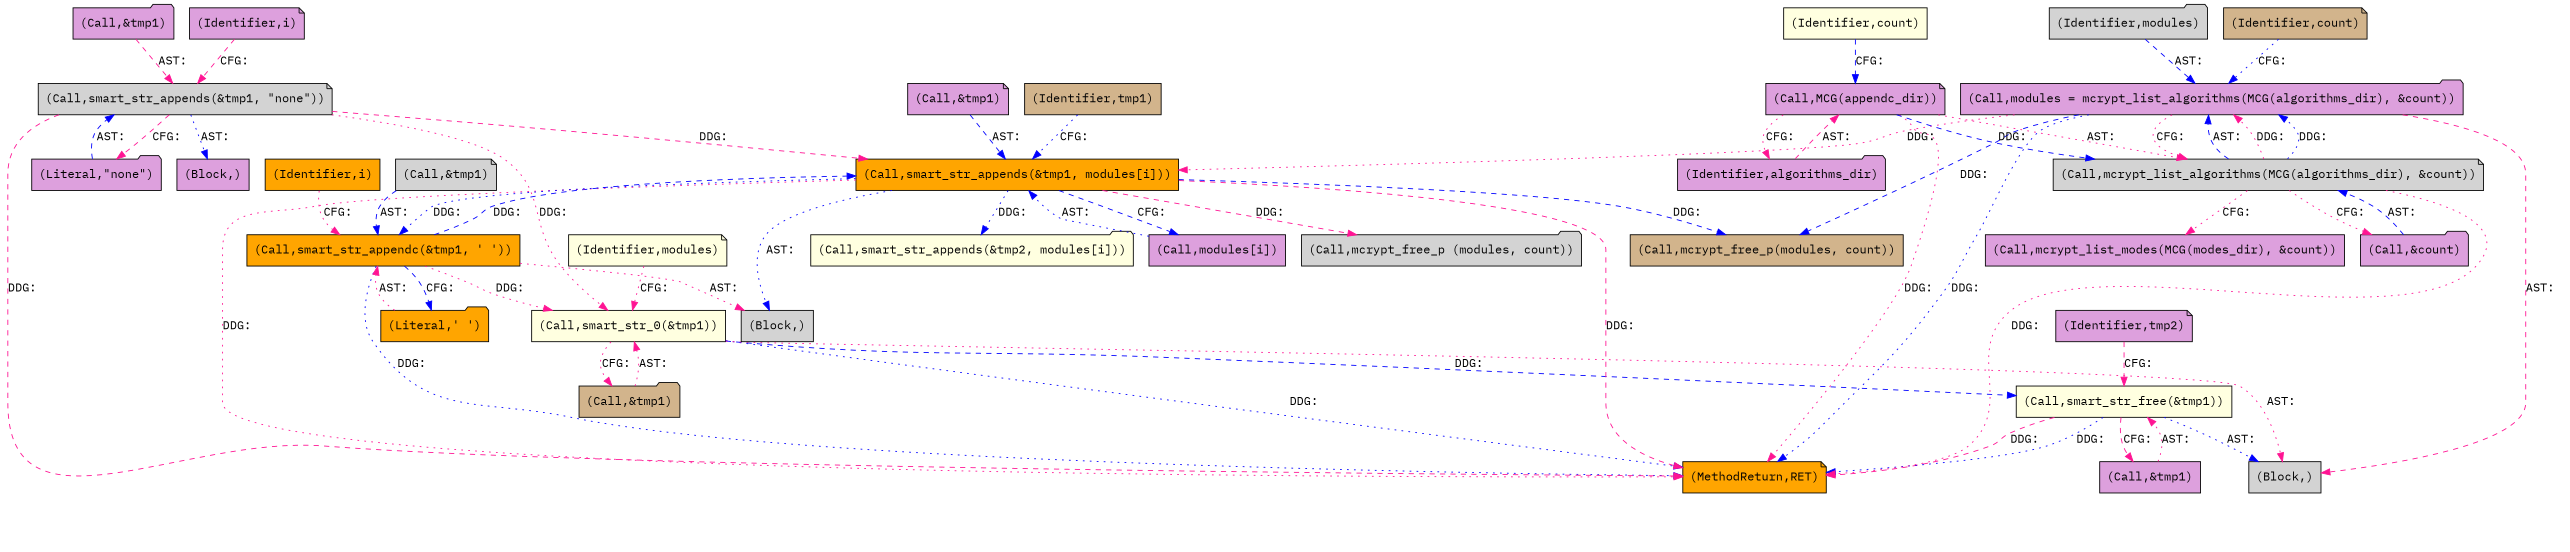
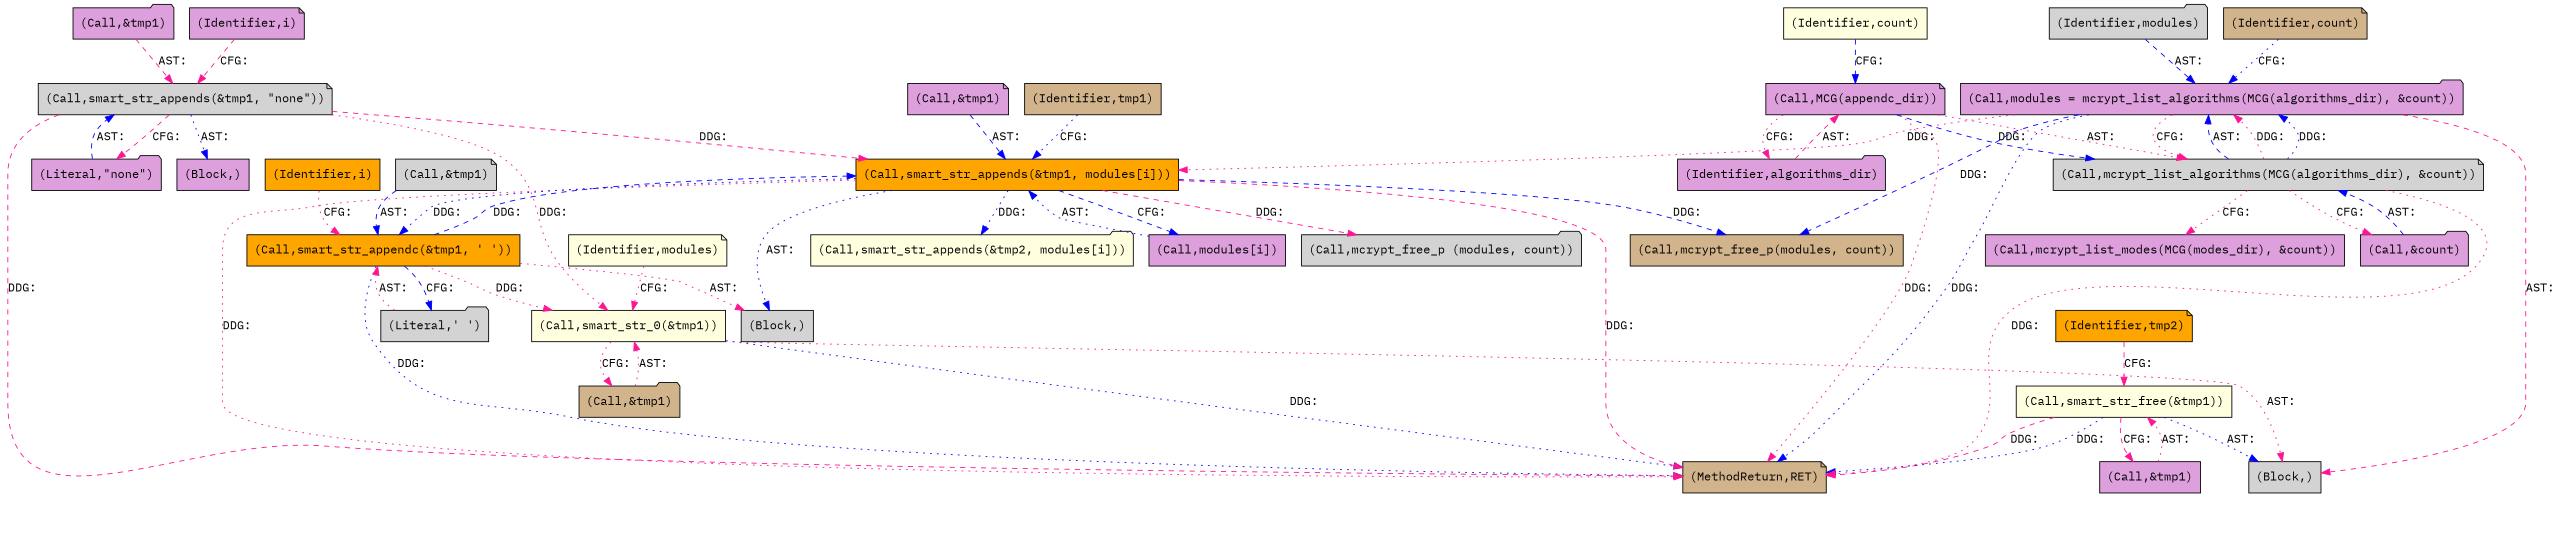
  digraph {
    fontname="IBM Plex Mono"
    node [fillcolor=plum fontname="IBM Plex Mono" shape=box style=filled]
    edge [color=deeppink fontname="IBM Plex Mono" style=dotted]
    n1 [fillcolor=lightyellow label="(Call,smart_str_free(&tmp1))"]
-   n2 [fillcolor=orange label="(MethodReturn,RET)" shape=note]
+   n2 [fillcolor=tan label="(MethodReturn,RET)" shape=note]
    n3 [fillcolor=lightgrey label="(Block,)"]
    n4 [label="(Call,&tmp1)"]
    n5 [fillcolor=lightyellow label="(Call,smart_str_0(&tmp1))"]
    n6 [fillcolor=tan label="(Call,&tmp1)" shape=folder]
    n7 [fillcolor=orange label="(Call,smart_str_appendc(&tmp1, ' '))"]
    n8 [fillcolor=orange label="(Call,smart_str_appends(&tmp1, modules[i]))"]
    n9 [fillcolor=lightgrey label="(Block,)"]
-   n10 [fillcolor=orange label="(Literal,' ')" shape=folder]
+   n10 [fillcolor=lightgrey label="(Literal,' ')" shape=folder]
    n11 [fillcolor=tan label="(Call,mcrypt_free_p(modules, count))"]
    n12 [fillcolor=lightyellow label="(Call,smart_str_appends(&tmp2, modules[i]))" shape=folder]
    n13 [label="(Call,modules[i])"]
    n14 [fillcolor=lightgrey label="(Call,mcrypt_free_p (modules, count))" shape=folder]
    n15 [fillcolor=lightgrey label="(Call,smart_str_appends(&tmp1, \"none\"))" shape=note]
    n16 [label="(Block,)"]
    n17 [label="(Literal,\"none\")" shape=folder]
    n18 [label="(Call,modules = mcrypt_list_algorithms(MCG(algorithms_dir), &count))" shape=folder]
    n19 [fillcolor=lightgrey label="(Call,mcrypt_list_algorithms(MCG(algorithms_dir), &count))" shape=note]
    n20 [label="(Call,&count)" shape=folder]
    n21 [label="(Call,mcrypt_list_modes(MCG(modes_dir), &count))"]
    n22 [label="(Call,MCG(appendc_dir))" shape=note]
    n23 [label="(Identifier,algorithms_dir)" shape=folder]
-   n24 [label="(Identifier,tmp2)" shape=note]
+   n24 [fillcolor=orange label="(Identifier,tmp2)" shape=note]
    n25 [fillcolor=lightyellow label="(Identifier,count)"]
    n26 [fillcolor=tan label="(Identifier,count)" shape=note]
    n27 [label="(Identifier,i)" shape=note]
    n28 [label="(Call,&tmp1)" shape=note]
    n29 [fillcolor=lightyellow label="(Identifier,modules)" shape=note]
    n30 [label="(Call,&tmp1)" shape=folder]
    n31 [fillcolor=orange label="(Identifier,i)"]
    n32 [fillcolor=lightgrey label="(Call,&tmp1)" shape=note]
    n33 [fillcolor=tan label="(Identifier,tmp1)"]
    n34 [fillcolor=lightgrey label="(Identifier,modules)" shape=folder]
    n1 -> n2 [label="DDG: " style=dashed]
    n1 -> n2 [color=blue label="DDG: "]
    n1 -> n3 [color=blue label="AST: "]
    n1 -> n4 [label="CFG: " style=dashed]
    n4 -> n1 [label="AST: "]
-   n5 -> n1 [color=blue label="DDG: " style=dashed]
    n5 -> n2 [color=blue label="DDG: "]
    n5 -> n3 [label="AST: "]
    n5 -> n6 [label="CFG: "]
    n6 -> n5 [label="AST: "]
    n7 -> n2 [color=blue label="DDG: "]
    n7 -> n5 [label="DDG: "]
    n7 -> n8 [color=blue label="DDG: " style=dashed]
    n7 -> n9 [label="AST: "]
    n7 -> n10 [color=blue label="CFG: " style=dashed]
    n8 -> n2 [label="DDG: "]
    n8 -> n2 [label="DDG: " style=dashed]
    n8 -> n7 [color=blue label="DDG: "]
    n8 -> n9 [color=blue label="AST: "]
    n8 -> n11 [color=blue label="DDG: " style=dashed]
    n8 -> n12 [color=blue label="DDG: "]
    n8 -> n13 [color=blue label="CFG: " style=dashed]
    n8 -> n14 [label="DDG: " style=dashed]
    n10 -> n7 [label="AST: "]
    n13 -> n8 [color=blue label="AST: "]
    n15 -> n2 [label="DDG: " style=dashed]
    n15 -> n5 [label="DDG: "]
    n15 -> n8 [label="DDG: " style=dashed]
    n15 -> n16 [color=blue label="AST: "]
    n15 -> n17 [label="CFG: " style=dashed]
    n17 -> n15 [color=blue label="AST: " style=dashed]
    n18 -> n2 [color=blue label="DDG: "]
    n18 -> n3 [label="AST: " style=dashed]
    n18 -> n8 [label="DDG: "]
    n18 -> n11 [color=blue label="DDG: " style=dashed]
    n18 -> n19 [label="CFG: "]
    n19 -> n2 [label="DDG: "]
    n19 -> n18 [color=blue label="AST: " style=dashed]
    n19 -> n18 [label="DDG: "]
    n19 -> n18 [color=blue label="DDG: "]
    n19 -> n20 [label="CFG: "]
    n19 -> n21 [label="CFG: "]
    n20 -> n19 [color=blue label="AST: " style=dashed]
    n22 -> n2 [label="DDG: "]
    n22 -> n19 [label="AST: "]
    n22 -> n19 [color=blue label="DDG: " style=dashed]
    n22 -> n23 [label="CFG: "]
    n23 -> n22 [label="AST: " style=dashed]
    n24 -> n1 [label="CFG: " style=dashed]
    n25 -> n22 [color=blue label="CFG: " style=dashed]
    n26 -> n18 [color=blue label="CFG: "]
    n27 -> n15 [label="CFG: " style=dashed]
    n28 -> n8 [color=blue label="AST: " style=dashed]
    n29 -> n5 [label="CFG: "]
    n30 -> n15 [label="AST: " style=dashed]
    n31 -> n7 [label="CFG: "]
    n32 -> n7 [color=blue label="AST: " style=dashed]
    n33 -> n8 [color=blue label="CFG: "]
    n34 -> n18 [color=blue label="AST: " style=dashed]
  }
